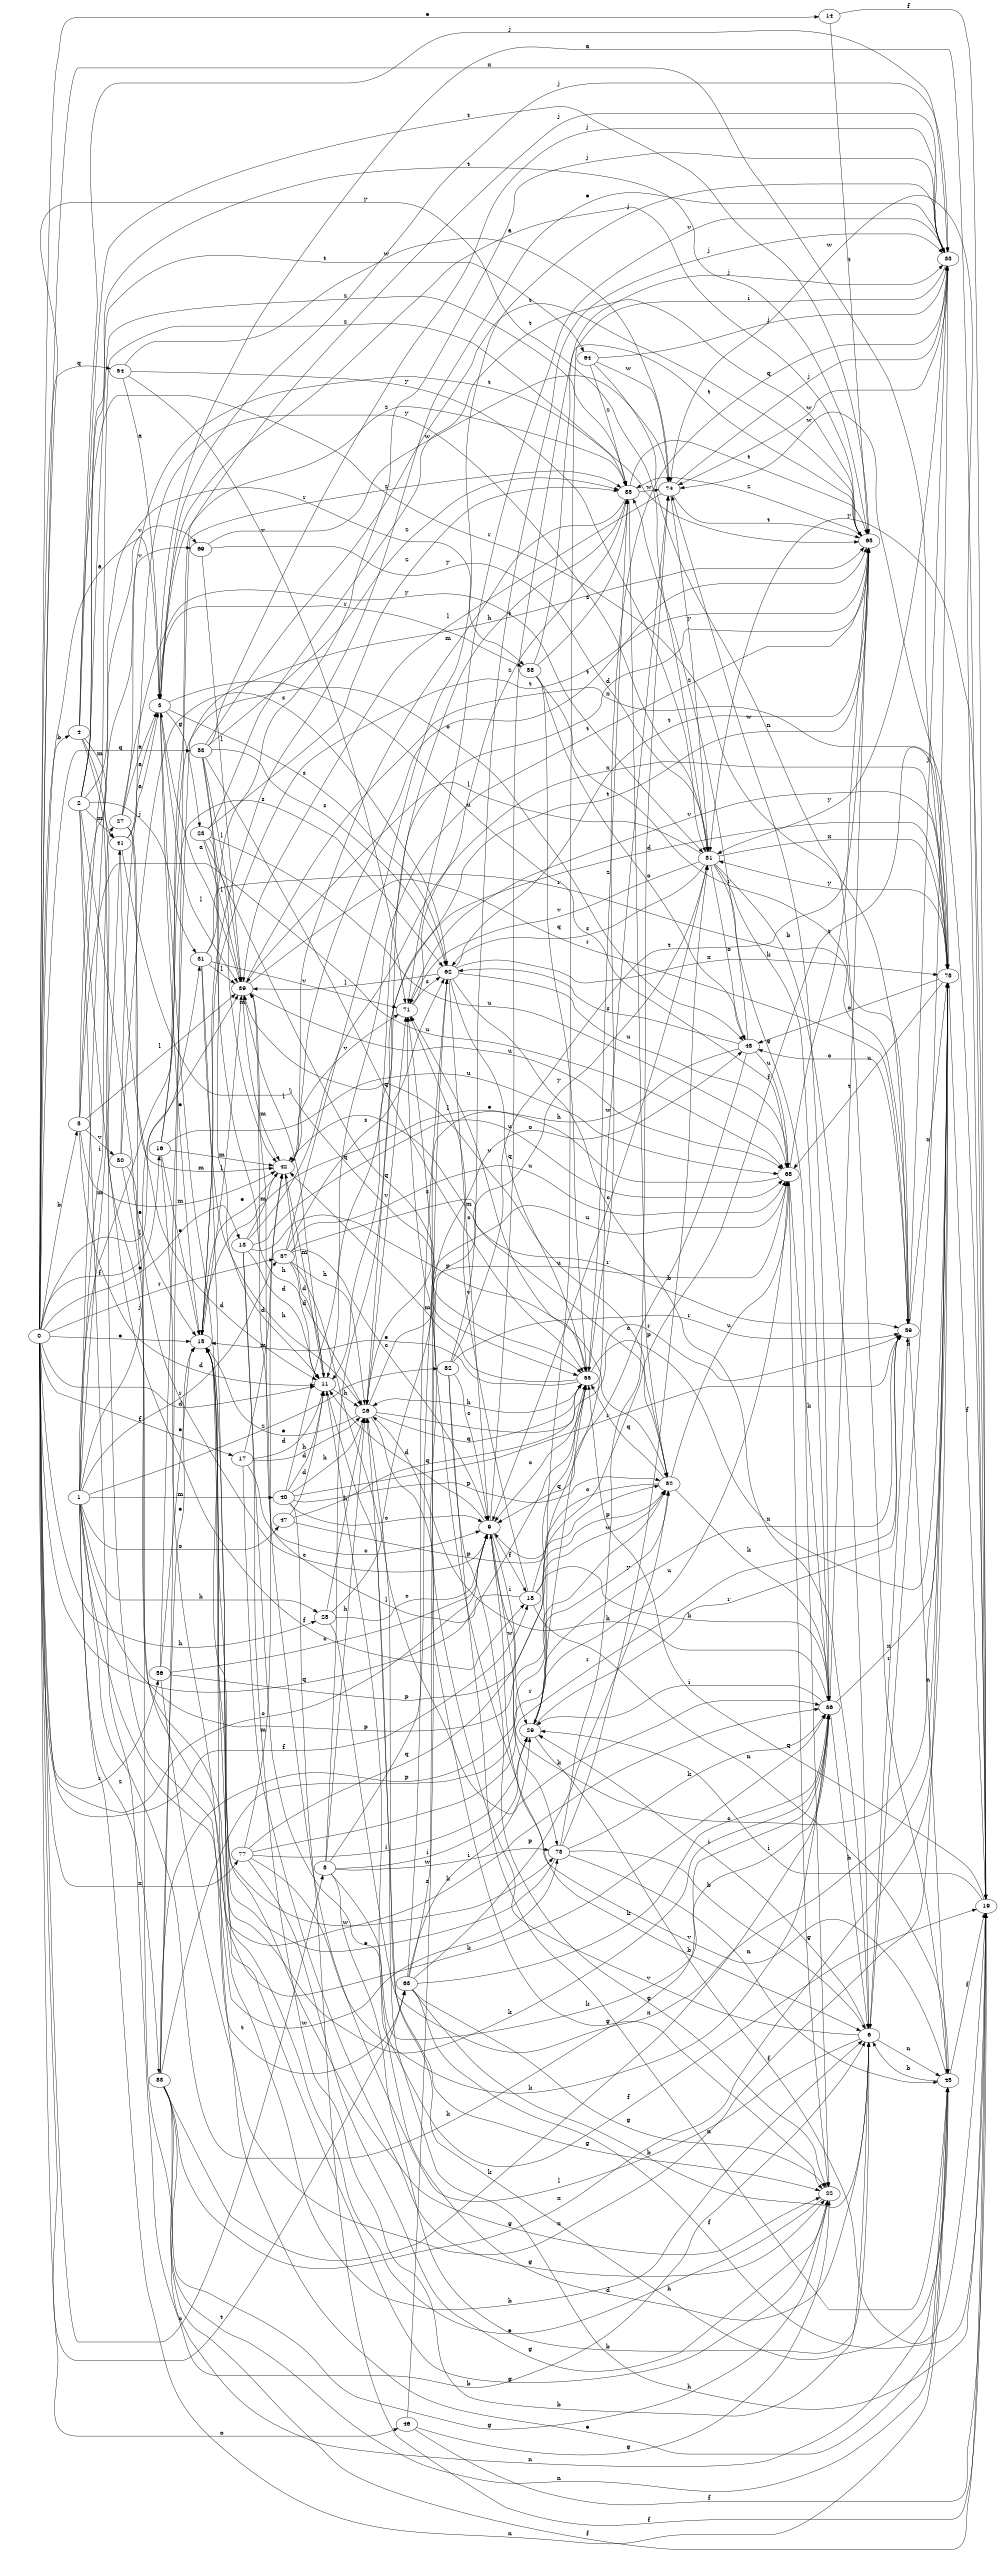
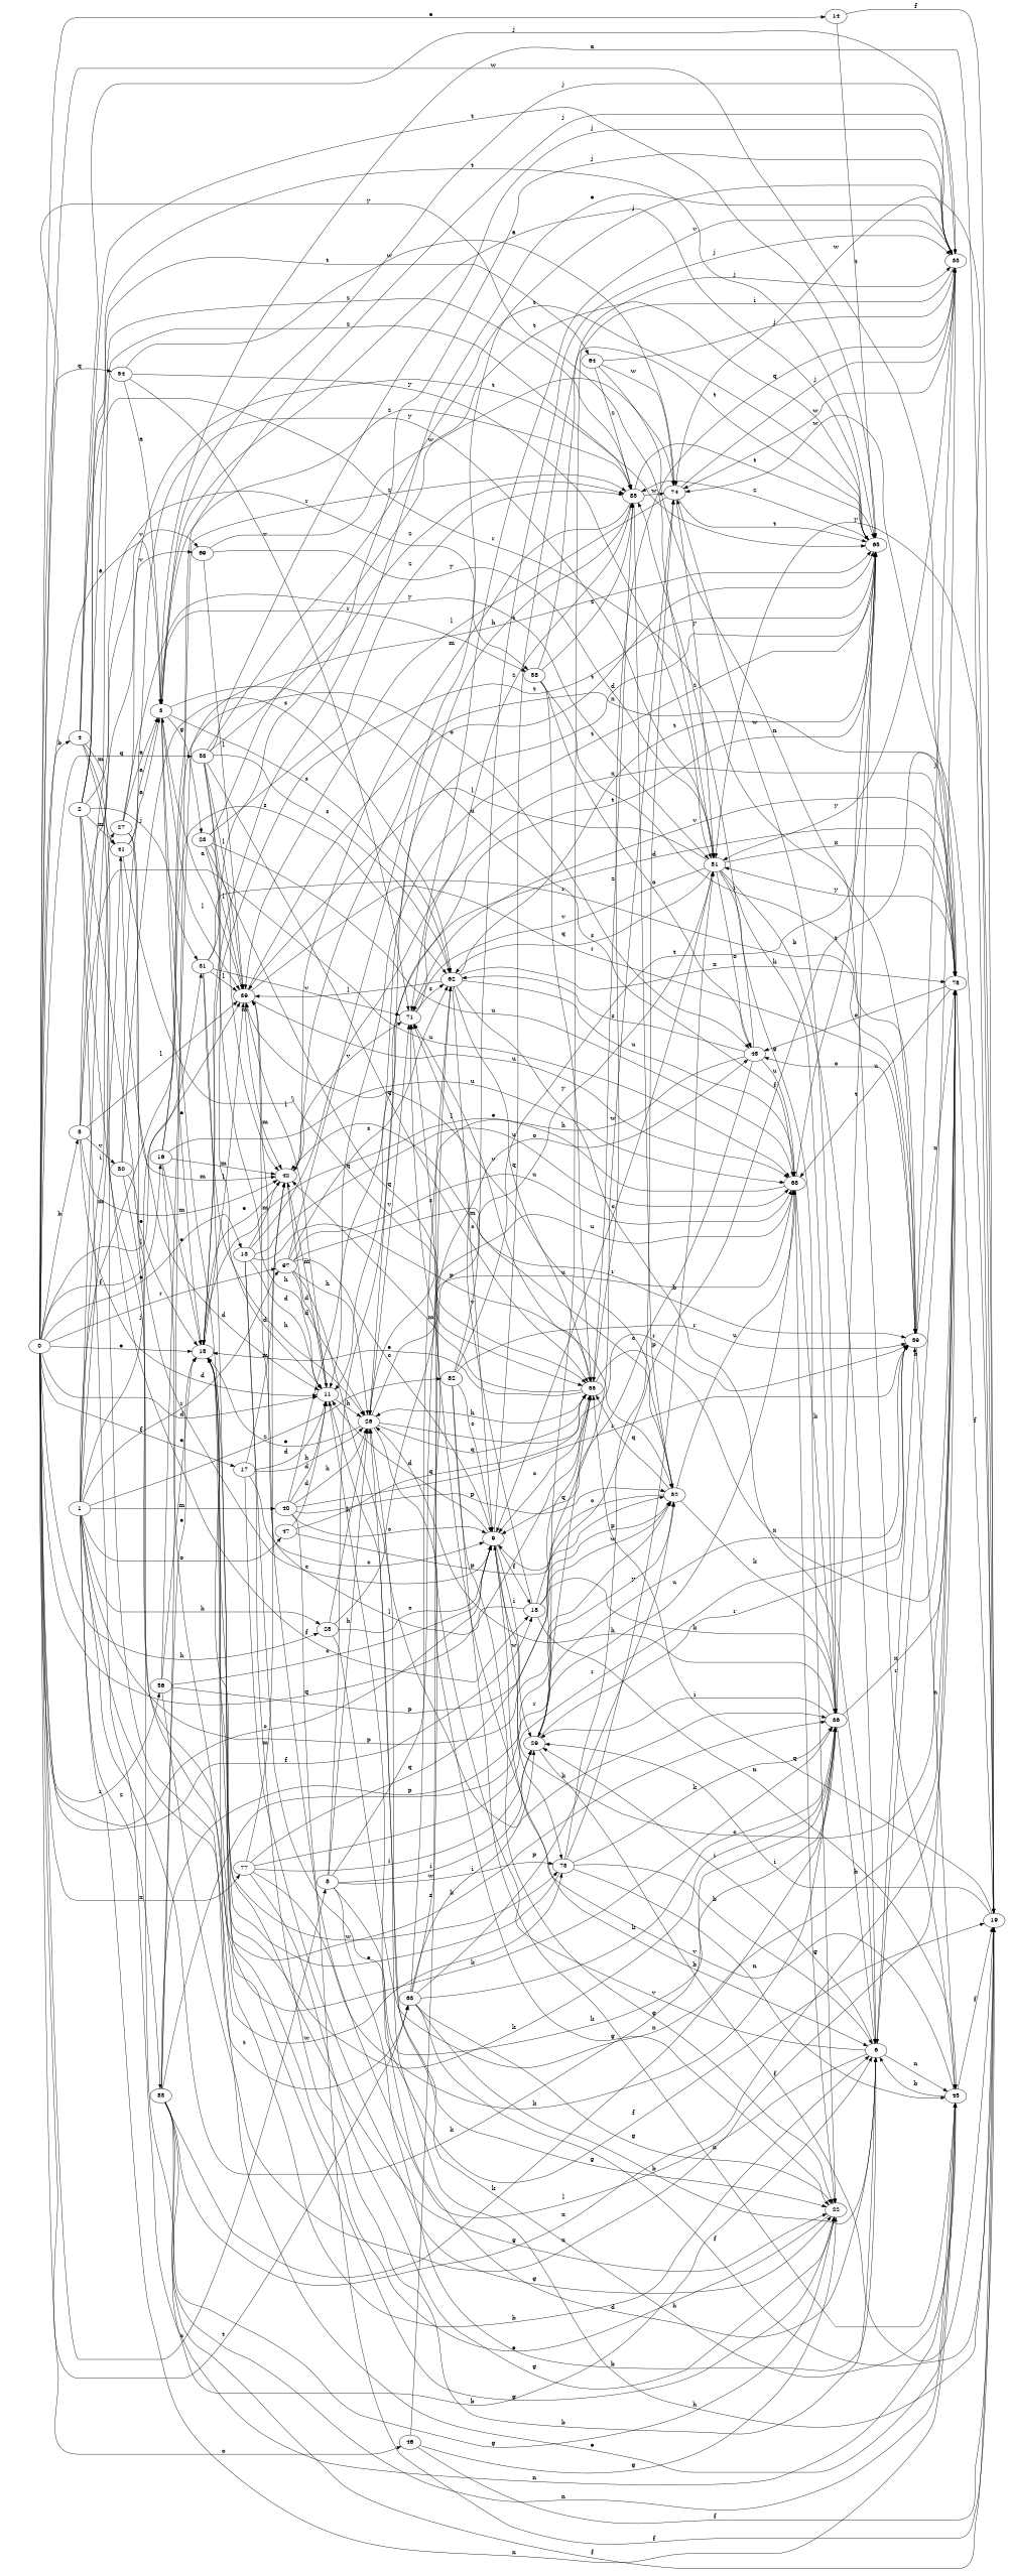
  strict digraph {
    rankdir=LR
    0
    3
    4
    5
    8
    9
    11
    13
    14
    15
    16
    17
    18
    25
    39
    46
    53
    54
    55
    56
-   57
+   57 [label=97]
    63
    77
    78
    81
    62
    58
    85
    n29 [label=23]
    33
    68
    73
    36
    41
    65
    59
    69
    42
    n39 [label=50]
    6
    29
    26
    48
    22
    52
    19
    45
    71
    74
    1
    27
    31
    40
    47
    82
    83
    2
    64
    0 -> 3 [label=a]
    0 -> 4 [label=b]
    0 -> 5 [label=b]
    0 -> 8 [label=c]
    0 -> 9 [label=c]
    0 -> 11 [label=d]
    0 -> 13 [label=e]
    0 -> 14 [label=e]
    0 -> 15 [label=e]
    0 -> 16 [label=f]
    0 -> 17 [label=f]
    0 -> 18 [label=f]
    0 -> 25 [label=h]
    0 -> 39 [label=l]
    0 -> 46 [label=o]
    0 -> 53 [label=q]
    0 -> 54 [label=q]
    0 -> 55 [label=q]
    0 -> 56 [label=r]
    0 -> 57 [label=r]
    0 -> 63 [label=t]
    0 -> 77 [label=x]
-   0 -> 78 [label=x]
+   0 -> 78 [label=w]
    0 -> 81 [label=y]
    3 -> 15 [label=e]
    3 -> 39 [label=l]
    3 -> 62 [label=s]
    3 -> 58 [label=r]
    3 -> 85 [label=z]
    3 -> n29 [label=g]
    3 -> 33 [label=j]
    3 -> 68 [label=u]
    3 -> 73 [label=w]
    4 -> 33 [label=j]
    4 -> 73 [label=w]
    4 -> 36 [label=k]
    4 -> 41 [label=m]
    4 -> 65 [label=t]
    4 -> 59 [label=r]
    5 -> 11 [label=d]
    5 -> 39 [label=l]
    5 -> 85 [label=z]
    5 -> 68 [label=u]
    5 -> 69 [label=v]
    5 -> 42 [label=m]
    5 -> n39 [label=v]
    8 -> 73 [label=w]
    8 -> 36 [label=k]
    8 -> 65 [label=t]
    8 -> 6 [label=b]
    8 -> 29 [label=i]
    8 -> 26 [label=h]
    8 -> 48 [label=o]
    9 -> 11 [label=d]
    9 -> 18 [label=f]
    9 -> 33 [label=j]
    9 -> 73 [label=w]
    9 -> 6 [label=b]
    9 -> 29 [label=i]
    11 -> 39 [label=l]
    11 -> 42 [label=m]
    11 -> 26 [label=h]
    11 -> 22 [label=g]
    13 -> 11 [label=d]
    13 -> 78 [label=x]
    13 -> 68 [label=u]
    13 -> 42 [label=m]
    13 -> 6 [label=b]
    13 -> 52 [label=p]
    13 -> 19 [label=f]
    14 -> 65 [label=t]
    14 -> 19 [label=f]
    15 -> 39 [label=l]
    15 -> 36 [label=k]
    15 -> 65 [label=t]
    15 -> 22 [label=g]
    16 -> 15 [label=e]
    16 -> 33 [label=j]
    16 -> 68 [label=u]
    16 -> 42 [label=m]
    16 -> 6 [label=b]
    16 -> 48 [label=o]
    17 -> 9 [label=c]
    17 -> 11 [label=d]
    17 -> 42 [label=m]
    17 -> 26 [label=h]
    17 -> 22 [label=g]
    18 -> 39 [label=l]
    18 -> 36 [label=k]
    18 -> 52 [label=p]
    18 -> 19 [label=f]
    18 -> 45 [label=n]
    18 -> 71 [label=v]
    25 -> 9 [label=c]
    25 -> 78 [label=x]
    25 -> 68 [label=u]
    25 -> 26 [label=h]
    39 -> 3 [label=a]
    39 -> 78 [label=x]
    39 -> 68 [label=u]
    39 -> 59 [label=r]
    39 -> 42 [label=m]
    46 -> 62 [label=s]
    46 -> 22 [label=g]
    46 -> 19 [label=f]
    53 -> 39 [label=l]
    53 -> 55 [label=q]
    53 -> 62 [label=s]
    53 -> 85 [label=z]
    53 -> 33 [label=j]
    53 -> 65 [label=t]
    53 -> 42 [label=m]
    53 -> 26 [label=h]
    54 -> 3 [label=a]
    54 -> 81 [label=y]
    54 -> 71 [label=v]
    54 -> 74 [label=w]
    55 -> 9 [label=c]
    55 -> 15 [label=e]
    55 -> 78 [label=x]
    55 -> 85 [label=z]
    55 -> 42 [label=m]
    55 -> 26 [label=h]
    55 -> 71 [label=v]
    56 -> 9 [label=c]
    56 -> 15 [label=e]
    56 -> 78 [label=x]
    56 -> 65 [label=t]
    56 -> 52 [label=p]
    57 -> 9 [label=c]
    57 -> 11 [label=d]
    57 -> 62 [label=s]
    57 -> 33 [label=j]
    57 -> 68 [label=u]
    57 -> 36 [label=k]
    57 -> 59 [label=r]
    57 -> 26 [label=h]
    63 -> 81 [label=y]
    63 -> 62 [label=s]
    63 -> 36 [label=k]
    63 -> 6 [label=b]
    63 -> 29 [label=i]
    63 -> 22 [label=g]
    63 -> 52 [label=p]
    63 -> 19 [label=f]
    77 -> 55 [label=q]
    77 -> 36 [label=k]
    77 -> 59 [label=r]
    77 -> 42 [label=m]
    77 -> 29 [label=i]
    77 -> 22 [label=g]
    78 -> 9 [label=c]
    78 -> 11 [label=d]
    78 -> 81 [label=y]
    78 -> 68 [label=u]
    78 -> 48 [label=o]
    78 -> 19 [label=f]
    78 -> 71 [label=v]
    78 -> 74 [label=w]
    81 -> 9 [label=c]
    81 -> 39 [label=l]
    81 -> 78 [label=x]
    81 -> 62 [label=s]
    81 -> 36 [label=k]
    81 -> 6 [label=b]
    81 -> 48 [label=o]
    81 -> 22 [label=g]
    81 -> 71 [label=v]
    62 -> 9 [label=c]
    62 -> 39 [label=l]
    62 -> 55 [label=q]
    62 -> 78 [label=x]
    62 -> 68 [label=u]
    62 -> 65 [label=t]
    62 -> 6 [label=b]
    58 -> 55 [label=q]
    58 -> 85 [label=z]
    58 -> 65 [label=t]
    58 -> 59 [label=r]
    58 -> 48 [label=o]
    85 -> 65 [label=t]
    85 -> 42 [label=m]
    85 -> 26 [label=h]
    85 -> 52 [label=p]
    85 -> 74 [label=w]
    n29 -> 11 [label=d]
    n29 -> 39 [label=l]
    n29 -> 55 [label=q]
    n29 -> 85 [label=z]
    n29 -> 68 [label=u]
    n29 -> 65 [label=t]
    33 -> 15 [label=e]
    33 -> 55 [label=q]
    33 -> 81 [label=y]
    33 -> 6 [label=b]
    33 -> 29 [label=i]
    33 -> 71 [label=v]
    33 -> 74 [label=w]
    68 -> 15 [label=e]
    68 -> 36 [label=k]
    68 -> 65 [label=t]
    68 -> 22 [label=g]
    73 -> 15 [label=e]
    73 -> 81 [label=y]
    73 -> 36 [label=k]
    73 -> 6 [label=b]
    73 -> 45 [label=n]
    73 -> 74 [label=w]
    36 -> 78 [label=x]
    36 -> 65 [label=t]
    36 -> 6 [label=b]
    36 -> 29 [label=i]
    36 -> 26 [label=h]
    36 -> 74 [label=w]
    41 -> 3 [label=a]
    41 -> 11 [label=d]
    41 -> 55 [label=q]
    41 -> 81 [label=y]
    65 -> 3 [label=a]
    65 -> 11 [label=d]
    65 -> 85 [label=z]
    59 -> 78 [label=x]
    59 -> 33 [label=j]
    59 -> 48 [label=o]
    59 -> 45 [label=n]
    69 -> 39 [label=l]
    69 -> 81 [label=y]
    69 -> 74 [label=w]
    42 -> 11 [label=d]
    42 -> 15 [label=e]
    42 -> 65 [label=t]
    42 -> 71 [label=v]
    n39 -> 3 [label=a]
    n39 -> 9 [label=c]
    n39 -> 62 [label=s]
    n39 -> 36 [label=k]
    6 -> 11 [label=d]
    6 -> 39 [label=l]
    6 -> 59 [label=r]
    6 -> 29 [label=i]
    6 -> 45 [label=n]
    6 -> 71 [label=v]
    29 -> 55 [label=q]
    29 -> 68 [label=u]
    29 -> 59 [label=r]
    29 -> 19 [label=f]
    29 -> 74 [label=w]
    26 -> 15 [label=e]
    26 -> 55 [label=q]
    26 -> 68 [label=u]
    26 -> 59 [label=r]
    26 -> 22 [label=g]
    26 -> 71 [label=v]
    48 -> 9 [label=c]
    48 -> 62 [label=s]
    48 -> 85 [label=z]
    48 -> 68 [label=u]
    48 -> 26 [label=h]
    22 -> 15 [label=e]
    52 -> 9 [label=c]
    52 -> 39 [label=l]
    52 -> 55 [label=q]
    52 -> 68 [label=u]
    52 -> 36 [label=k]
    52 -> 42 [label=m]
    19 -> 3 [label=a]
    19 -> 55 [label=q]
    19 -> 81 [label=y]
    19 -> 29 [label=i]
    19 -> 26 [label=h]
    19 -> 74 [label=w]
    45 -> 15 [label=e]
    45 -> 6 [label=b]
    45 -> 26 [label=h]
    45 -> 19 [label=f]
    45 -> 71 [label=v]
    71 -> 62 [label=s]
    71 -> 85 [label=z]
    74 -> 39 [label=l]
    74 -> 81 [label=y]
    74 -> 33 [label=j]
    74 -> 65 [label=t]
    1 -> 25 [label=h]
    1 -> 57 [label=r]
    1 -> 63 [label=t]
    1 -> 62 [label=s]
    1 -> 36 [label=k]
    1 -> 41 [label=m]
    1 -> 69 [label=v]
    1 -> 52 [label=p]
    1 -> 45 [label=n]
    1 -> 27 [label=i]
    1 -> 31 [label=j]
    1 -> 40 [label=m]
    1 -> 47 [label=o]
    1 -> 82 [label=z]
    1 -> 83 [label=z]
    27 -> 3 [label=a]
    27 -> 81 [label=y]
    27 -> 65 [label=t]
    27 -> 42 [label=m]
    27 -> 45 [label=n]
    31 -> 39 [label=l]
    31 -> 33 [label=j]
    31 -> 59 [label=r]
    31 -> 26 [label=h]
    31 -> 22 [label=g]
    31 -> 71 [label=v]
    40 -> 9 [label=c]
    40 -> 11 [label=d]
    40 -> 65 [label=t]
    40 -> 59 [label=r]
    40 -> 26 [label=h]
    40 -> 52 [label=p]
    40 -> 19 [label=f]
    47 -> 11 [label=d]
    47 -> 55 [label=q]
    47 -> 52 [label=p]
    82 -> 9 [label=c]
    82 -> 33 [label=j]
    82 -> 65 [label=t]
    82 -> 59 [label=r]
    82 -> 22 [label=g]
    82 -> 45 [label=n]
    83 -> 15 [label=e]
    83 -> 78 [label=x]
    83 -> 85 [label=z]
    83 -> 36 [label=k]
    83 -> 59 [label=r]
    83 -> 22 [label=g]
    83 -> 52 [label=p]
    83 -> 19 [label=f]
    83 -> 45 [label=n]
    2 -> 15 [label=e]
    2 -> 18 [label=f]
    2 -> 58 [label=r]
    2 -> 85 [label=z]
    2 -> 41 [label=m]
    2 -> 65 [label=t]
    2 -> 6 [label=b]
    2 -> 31 [label=j]
    2 -> 64 [label=t]
    64 -> 85 [label=z]
    64 -> 33 [label=j]
    64 -> 45 [label=n]
    64 -> 74 [label=w]
  }
